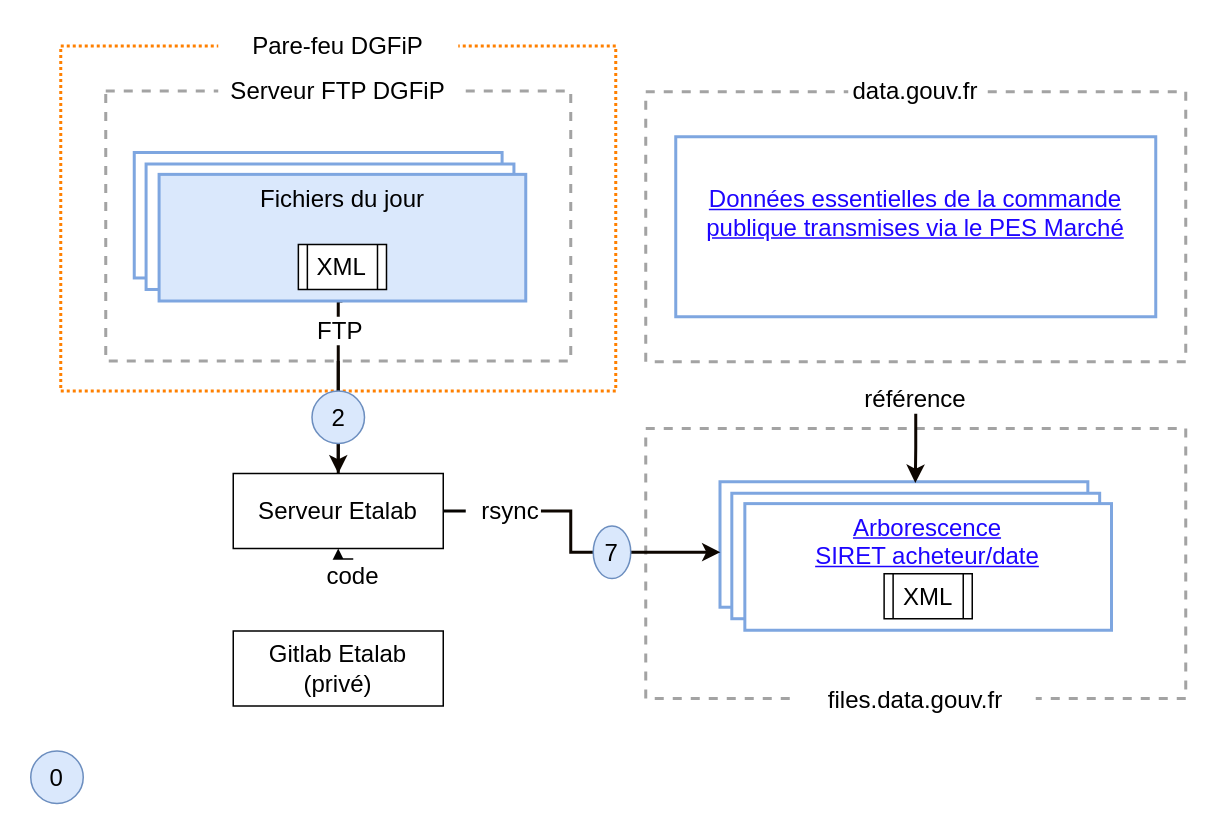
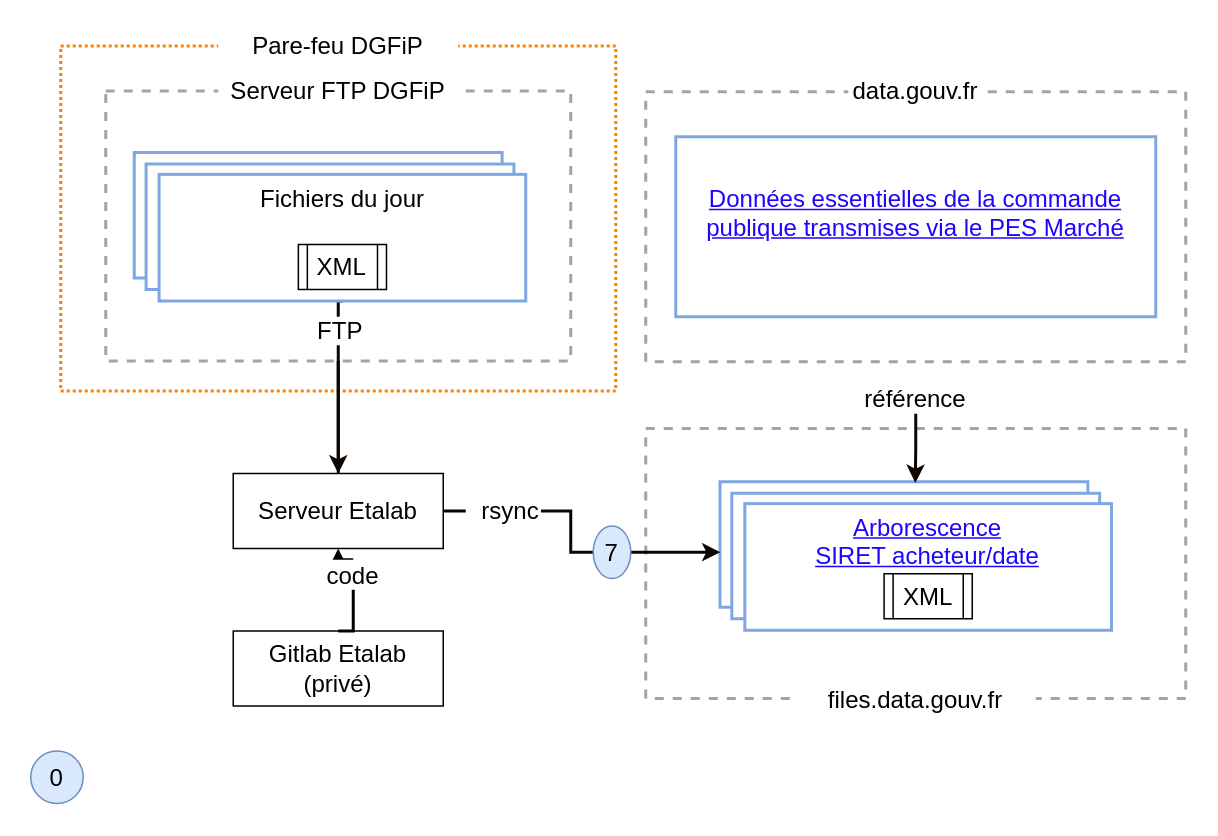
  <mxCell id="0" />
  <mxCell id="1" parent="0" />
  <mxCell id="2" value="" style="rounded=0;whiteSpace=wrap;html=1;dashed=1;dashPattern=1 1;strokeWidth=2;strokeColor=#FF8000;" parent="1" vertex="1"><mxGeometry x="40" y="30" width="370" height="230" as="geometry" /></mxCell>
  <mxCell id="3" value="" style="edgeStyle=orthogonalEdgeStyle;rounded=0;orthogonalLoop=1;jettySize=auto;html=1;endArrow=none;endFill=0;strokeColor=#0D0600;strokeWidth=2;" parent="1" source="4" target="6" edge="1"><mxGeometry relative="1" as="geometry" /></mxCell>
  <mxCell id="4" value="" style="rounded=0;whiteSpace=wrap;html=1;strokeWidth=2;fontSize=16;strokeColor=#A3A3A3;dashed=1;fillColor=none;" parent="1" vertex="1"><mxGeometry x="70" y="60" width="310" height="180" as="geometry" /></mxCell>
  <mxCell id="5" style="edgeStyle=orthogonalEdgeStyle;rounded=0;orthogonalLoop=1;jettySize=auto;html=1;exitX=1;exitY=0.5;exitDx=0;exitDy=0;entryX=0.001;entryY=0.462;entryDx=0;entryDy=0;entryPerimeter=0;endArrow=none;endFill=0;strokeColor=#050300;strokeWidth=2;" parent="1" source="6" edge="1"><mxGeometry relative="1" as="geometry"><mxPoint x="310.04" y="339.24" as="targetPoint" /></mxGeometry></mxCell>
  <mxCell id="6" value="Serveur Etalab" style="rounded=0;whiteSpace=wrap;html=1;fontSize=16;" parent="1" vertex="1"><mxGeometry x="155" y="315" width="140" height="50" as="geometry" /></mxCell>
  <mxCell id="7" style="edgeStyle=orthogonalEdgeStyle;rounded=0;orthogonalLoop=1;jettySize=auto;html=1;fontSize=16;exitX=0.5;exitY=1;exitDx=0;exitDy=0;strokeWidth=2;entryX=0.5;entryY=0;entryDx=0;entryDy=0;strokeColor=#0D0600;" parent="1" source="17" target="6" edge="1"><mxGeometry relative="1" as="geometry"><mxPoint x="270" y="270" as="sourcePoint" /><Array as="points"><mxPoint x="225" y="200" /></Array><mxPoint x="228" y="295" as="targetPoint" /></mxGeometry></mxCell>
  <mxCell id="8" value="&lt;font style=&quot;font-size: 16px&quot;&gt;FTP&lt;/font&gt;" style="edgeLabel;html=1;align=center;verticalAlign=middle;resizable=0;points=[];" parent="7" vertex="1" connectable="0"><mxGeometry x="0.172" y="2" relative="1" as="geometry"><mxPoint x="-2" y="-46.39" as="offset" /></mxGeometry></mxCell>
- <mxCell id="9" value="2" style="ellipse;whiteSpace=wrap;html=1;aspect=fixed;fontSize=16;fillColor=#dae8fc;strokeColor=#6c8ebf;" parent="1" vertex="1"><mxGeometry x="207.5" y="260" width="35" height="35" as="geometry" /></mxCell>
  <mxCell id="10" value="Serveur FTP DGFiP" style="text;html=1;strokeColor=none;align=center;verticalAlign=middle;whiteSpace=wrap;rounded=0;fontSize=16;fillColor=#ffffff;" parent="1" vertex="1"><mxGeometry x="145" y="50" width="160" height="20" as="geometry" /></mxCell>
  <mxCell id="11" style="edgeStyle=orthogonalEdgeStyle;rounded=0;orthogonalLoop=1;jettySize=auto;html=1;exitX=0.5;exitY=0;exitDx=0;exitDy=0;entryX=0.5;entryY=1;entryDx=0;entryDy=0;strokeWidth=2;fontSize=16;" parent="1" source="19" target="6" edge="1"><mxGeometry relative="1" as="geometry" /></mxCell>
  <mxCell id="12" value="Gitlab Etalab (privé)" style="rounded=0;whiteSpace=wrap;html=1;fontSize=16;" parent="1" vertex="1"><mxGeometry x="155" y="420" width="140" height="50" as="geometry" /></mxCell>
  <mxCell id="13" value="0" style="ellipse;whiteSpace=wrap;html=1;aspect=fixed;fontSize=16;fillColor=#dae8fc;strokeColor=#6c8ebf;" parent="1" vertex="1"><mxGeometry x="20" y="500" width="35" height="35" as="geometry" /></mxCell>
  <mxCell id="14" value="" style="group" parent="1" vertex="1" connectable="0"><mxGeometry x="89" y="101" width="261" height="99" as="geometry" /></mxCell>
  <mxCell id="15" value="" style="rounded=0;whiteSpace=wrap;html=1;strokeWidth=2;strokeColor=#7EA6E0;fontSize=16;" parent="14" vertex="1"><mxGeometry width="245.23" height="83.651" as="geometry" /></mxCell>
  <mxCell id="16" value="" style="rounded=0;whiteSpace=wrap;html=1;strokeWidth=2;strokeColor=#7EA6E0;fontSize=16;" parent="14" vertex="1"><mxGeometry x="7.885" y="7.674" width="245.23" height="83.651" as="geometry" /></mxCell>
- <mxCell id="17" value="Fichiers du jour" style="rounded=0;whiteSpace=wrap;html=1;verticalAlign=top;strokeWidth=2;strokeColor=#7EA6E0;fontSize=16;fillColor=#dae8fc;" parent="14" vertex="1"><mxGeometry x="16.559" y="14.581" width="244.441" height="84.419" as="geometry" /></mxCell>
+ <mxCell id="17" value="Fichiers du jour" style="rounded=0;whiteSpace=wrap;html=1;verticalAlign=top;strokeWidth=2;strokeColor=#7EA6E0;fontSize=16;" parent="14" vertex="1"><mxGeometry x="16.559" y="14.581" width="244.441" height="84.419" as="geometry" /></mxCell>
  <mxCell id="18" value="&lt;font style=&quot;font-size: 16px;&quot;&gt;XML&lt;/font&gt;" style="shape=process;whiteSpace=wrap;html=1;backgroundOutline=1;fontSize=16;" parent="14" vertex="1"><mxGeometry x="109.41" y="61.33" width="58.746" height="30" as="geometry" /></mxCell>
  <mxCell id="19" value="code" style="text;html=1;strokeColor=none;align=center;verticalAlign=middle;whiteSpace=wrap;rounded=0;dashed=1;fontSize=16;fillColor=#ffffff;" parent="1" vertex="1"><mxGeometry x="215" y="372.5" width="40" height="20" as="geometry" /></mxCell>
+ <mxCell id="20" style="edgeStyle=orthogonalEdgeStyle;rounded=0;orthogonalLoop=1;jettySize=auto;html=1;exitX=0.5;exitY=0;exitDx=0;exitDy=0;entryX=0.5;entryY=1;entryDx=0;entryDy=0;strokeWidth=2;fontSize=16;endArrow=none;endFill=0;" parent="1" source="12" target="19" edge="1"><mxGeometry relative="1" as="geometry"><mxPoint x="225" y="415" as="sourcePoint" /><mxPoint x="225" y="365" as="targetPoint" /></mxGeometry></mxCell>
  <mxCell id="21" value="" style="group" parent="1" vertex="1" connectable="0"><mxGeometry x="430" y="275" width="360" height="190" as="geometry" /></mxCell>
  <mxCell id="22" value="" style="rounded=0;whiteSpace=wrap;html=1;strokeWidth=2;fontSize=16;strokeColor=#A3A3A3;dashed=1;fillColor=none;" parent="21" vertex="1"><mxGeometry y="10" width="360" height="180" as="geometry" /></mxCell>
  <mxCell id="23" value="files.data.gouv.fr" style="text;html=1;strokeColor=none;align=center;verticalAlign=middle;whiteSpace=wrap;rounded=0;fontSize=16;fillColor=#ffffff;" parent="21" vertex="1"><mxGeometry x="100" y="181" width="160" height="20" as="geometry" /></mxCell>
  <mxCell id="24" value="" style="group" parent="21" vertex="1" connectable="0"><mxGeometry x="49.5" y="45.5" width="261" height="99" as="geometry" /></mxCell>
  <mxCell id="25" value="" style="rounded=0;whiteSpace=wrap;html=1;strokeWidth=2;strokeColor=#7EA6E0;fontSize=16;" parent="24" vertex="1"><mxGeometry width="245.23" height="83.651" as="geometry" /></mxCell>
  <mxCell id="26" value="" style="rounded=0;whiteSpace=wrap;html=1;strokeWidth=2;strokeColor=#7EA6E0;fontSize=16;" parent="24" vertex="1"><mxGeometry x="7.885" y="7.674" width="245.23" height="83.651" as="geometry" /></mxCell>
  <mxCell id="27" value="&lt;div&gt;&lt;font color=&quot;#1E05FF&quot;&gt;&lt;u&gt;Arborescence&lt;/u&gt;&lt;/font&gt;&lt;/div&gt;&lt;div&gt;&lt;font color=&quot;#1E05FF&quot;&gt;&lt;u&gt;SIRET acheteur/date&lt;/u&gt;&lt;/font&gt;&lt;/div&gt;" style="rounded=0;whiteSpace=wrap;html=1;verticalAlign=top;strokeWidth=2;strokeColor=#7EA6E0;fontSize=16;" parent="24" vertex="1"><mxGeometry x="16.559" y="14.581" width="244.441" height="84.419" as="geometry" /></mxCell>
  <mxCell id="28" value="&lt;font style=&quot;font-size: 16px;&quot;&gt;XML&lt;/font&gt;" style="shape=process;whiteSpace=wrap;html=1;backgroundOutline=1;fontSize=16;" parent="24" vertex="1"><mxGeometry x="109.41" y="61.33" width="58.746" height="30" as="geometry" /></mxCell>
  <mxCell id="29" style="edgeStyle=orthogonalEdgeStyle;rounded=0;orthogonalLoop=1;jettySize=auto;html=1;exitX=1;exitY=0.5;exitDx=0;exitDy=0;entryX=0;entryY=0.5;entryDx=0;entryDy=0;endArrow=none;endFill=0;strokeColor=#0D0600;strokeWidth=2;" parent="1" source="30" target="39" edge="1"><mxGeometry relative="1" as="geometry" /></mxCell>
  <mxCell id="30" value="rsync" style="text;html=1;strokeColor=none;align=center;verticalAlign=middle;whiteSpace=wrap;rounded=0;dashed=1;fontSize=16;fillColor=#ffffff;" parent="1" vertex="1"><mxGeometry x="320" y="330" width="40" height="20" as="geometry" /></mxCell>
  <mxCell id="31" value="Pare-feu DGFiP" style="text;html=1;strokeColor=none;align=center;verticalAlign=middle;whiteSpace=wrap;rounded=0;fontSize=16;fillColor=#ffffff;" parent="1" vertex="1"><mxGeometry x="145" y="20" width="160" height="20" as="geometry" /></mxCell>
  <mxCell id="32" value="" style="group" parent="1" vertex="1" connectable="0"><mxGeometry x="430" y="50" width="360" height="190.5" as="geometry" /></mxCell>
  <mxCell id="33" value="" style="rounded=0;whiteSpace=wrap;html=1;strokeWidth=2;fontSize=16;strokeColor=#A3A3A3;dashed=1;fillColor=none;" parent="32" vertex="1"><mxGeometry y="10.5" width="360" height="180" as="geometry" /></mxCell>
  <mxCell id="34" value="data.gouv.fr" style="text;html=1;strokeColor=none;align=center;verticalAlign=middle;whiteSpace=wrap;rounded=0;fontSize=16;fillColor=#ffffff;" parent="32" vertex="1"><mxGeometry x="135" width="90" height="20" as="geometry" /></mxCell>
  <mxCell id="35" value="&lt;p&gt;&lt;font color=&quot;#1E05FF&quot;&gt;&lt;u&gt;Données essentielles de la commande publique transmises via le PES Marché&lt;br&gt;&lt;/u&gt;&lt;/font&gt;                        &lt;font color=&quot;#1E05FF&quot;&gt;&lt;u&gt;&lt;br&gt;&lt;/u&gt;&lt;/font&gt;                    &lt;/p&gt;" style="rounded=0;whiteSpace=wrap;html=1;verticalAlign=middle;strokeWidth=2;strokeColor=#7EA6E0;fontSize=16;align=center;" parent="32" vertex="1"><mxGeometry x="20" y="40.5" width="320" height="120" as="geometry" /></mxCell>
  <mxCell id="36" style="edgeStyle=orthogonalEdgeStyle;rounded=0;orthogonalLoop=1;jettySize=auto;html=1;exitX=0.5;exitY=1;exitDx=0;exitDy=0;endArrow=classic;endFill=1;strokeColor=#0D0600;strokeWidth=2;entryX=0.531;entryY=0.009;entryDx=0;entryDy=0;entryPerimeter=0;" parent="1" source="37" target="25" edge="1"><mxGeometry relative="1" as="geometry"><Array as="points" /></mxGeometry></mxCell>
  <mxCell id="37" value="référence" style="text;html=1;strokeColor=none;align=center;verticalAlign=middle;whiteSpace=wrap;rounded=0;dashed=1;fontSize=16;fillColor=#ffffff;" parent="1" vertex="1"><mxGeometry x="590" y="255" width="40" height="20" as="geometry" /></mxCell>
  <mxCell id="38" style="edgeStyle=orthogonalEdgeStyle;rounded=0;orthogonalLoop=1;jettySize=auto;html=1;exitX=1;exitY=0.5;exitDx=0;exitDy=0;entryX=0.001;entryY=0.561;entryDx=0;entryDy=0;entryPerimeter=0;endArrow=classic;endFill=1;strokeColor=#0D0600;strokeWidth=2;" parent="1" source="39" target="25" edge="1"><mxGeometry relative="1" as="geometry" /></mxCell>
  <mxCell id="39" value="7" style="ellipse;whiteSpace=wrap;html=1;aspect=fixed;fontSize=16;fillColor=#dae8fc;strokeColor=#6c8ebf;" parent="1" vertex="1"><mxGeometry x="395" y="350" width="25" height="35" as="geometry" /></mxCell>
